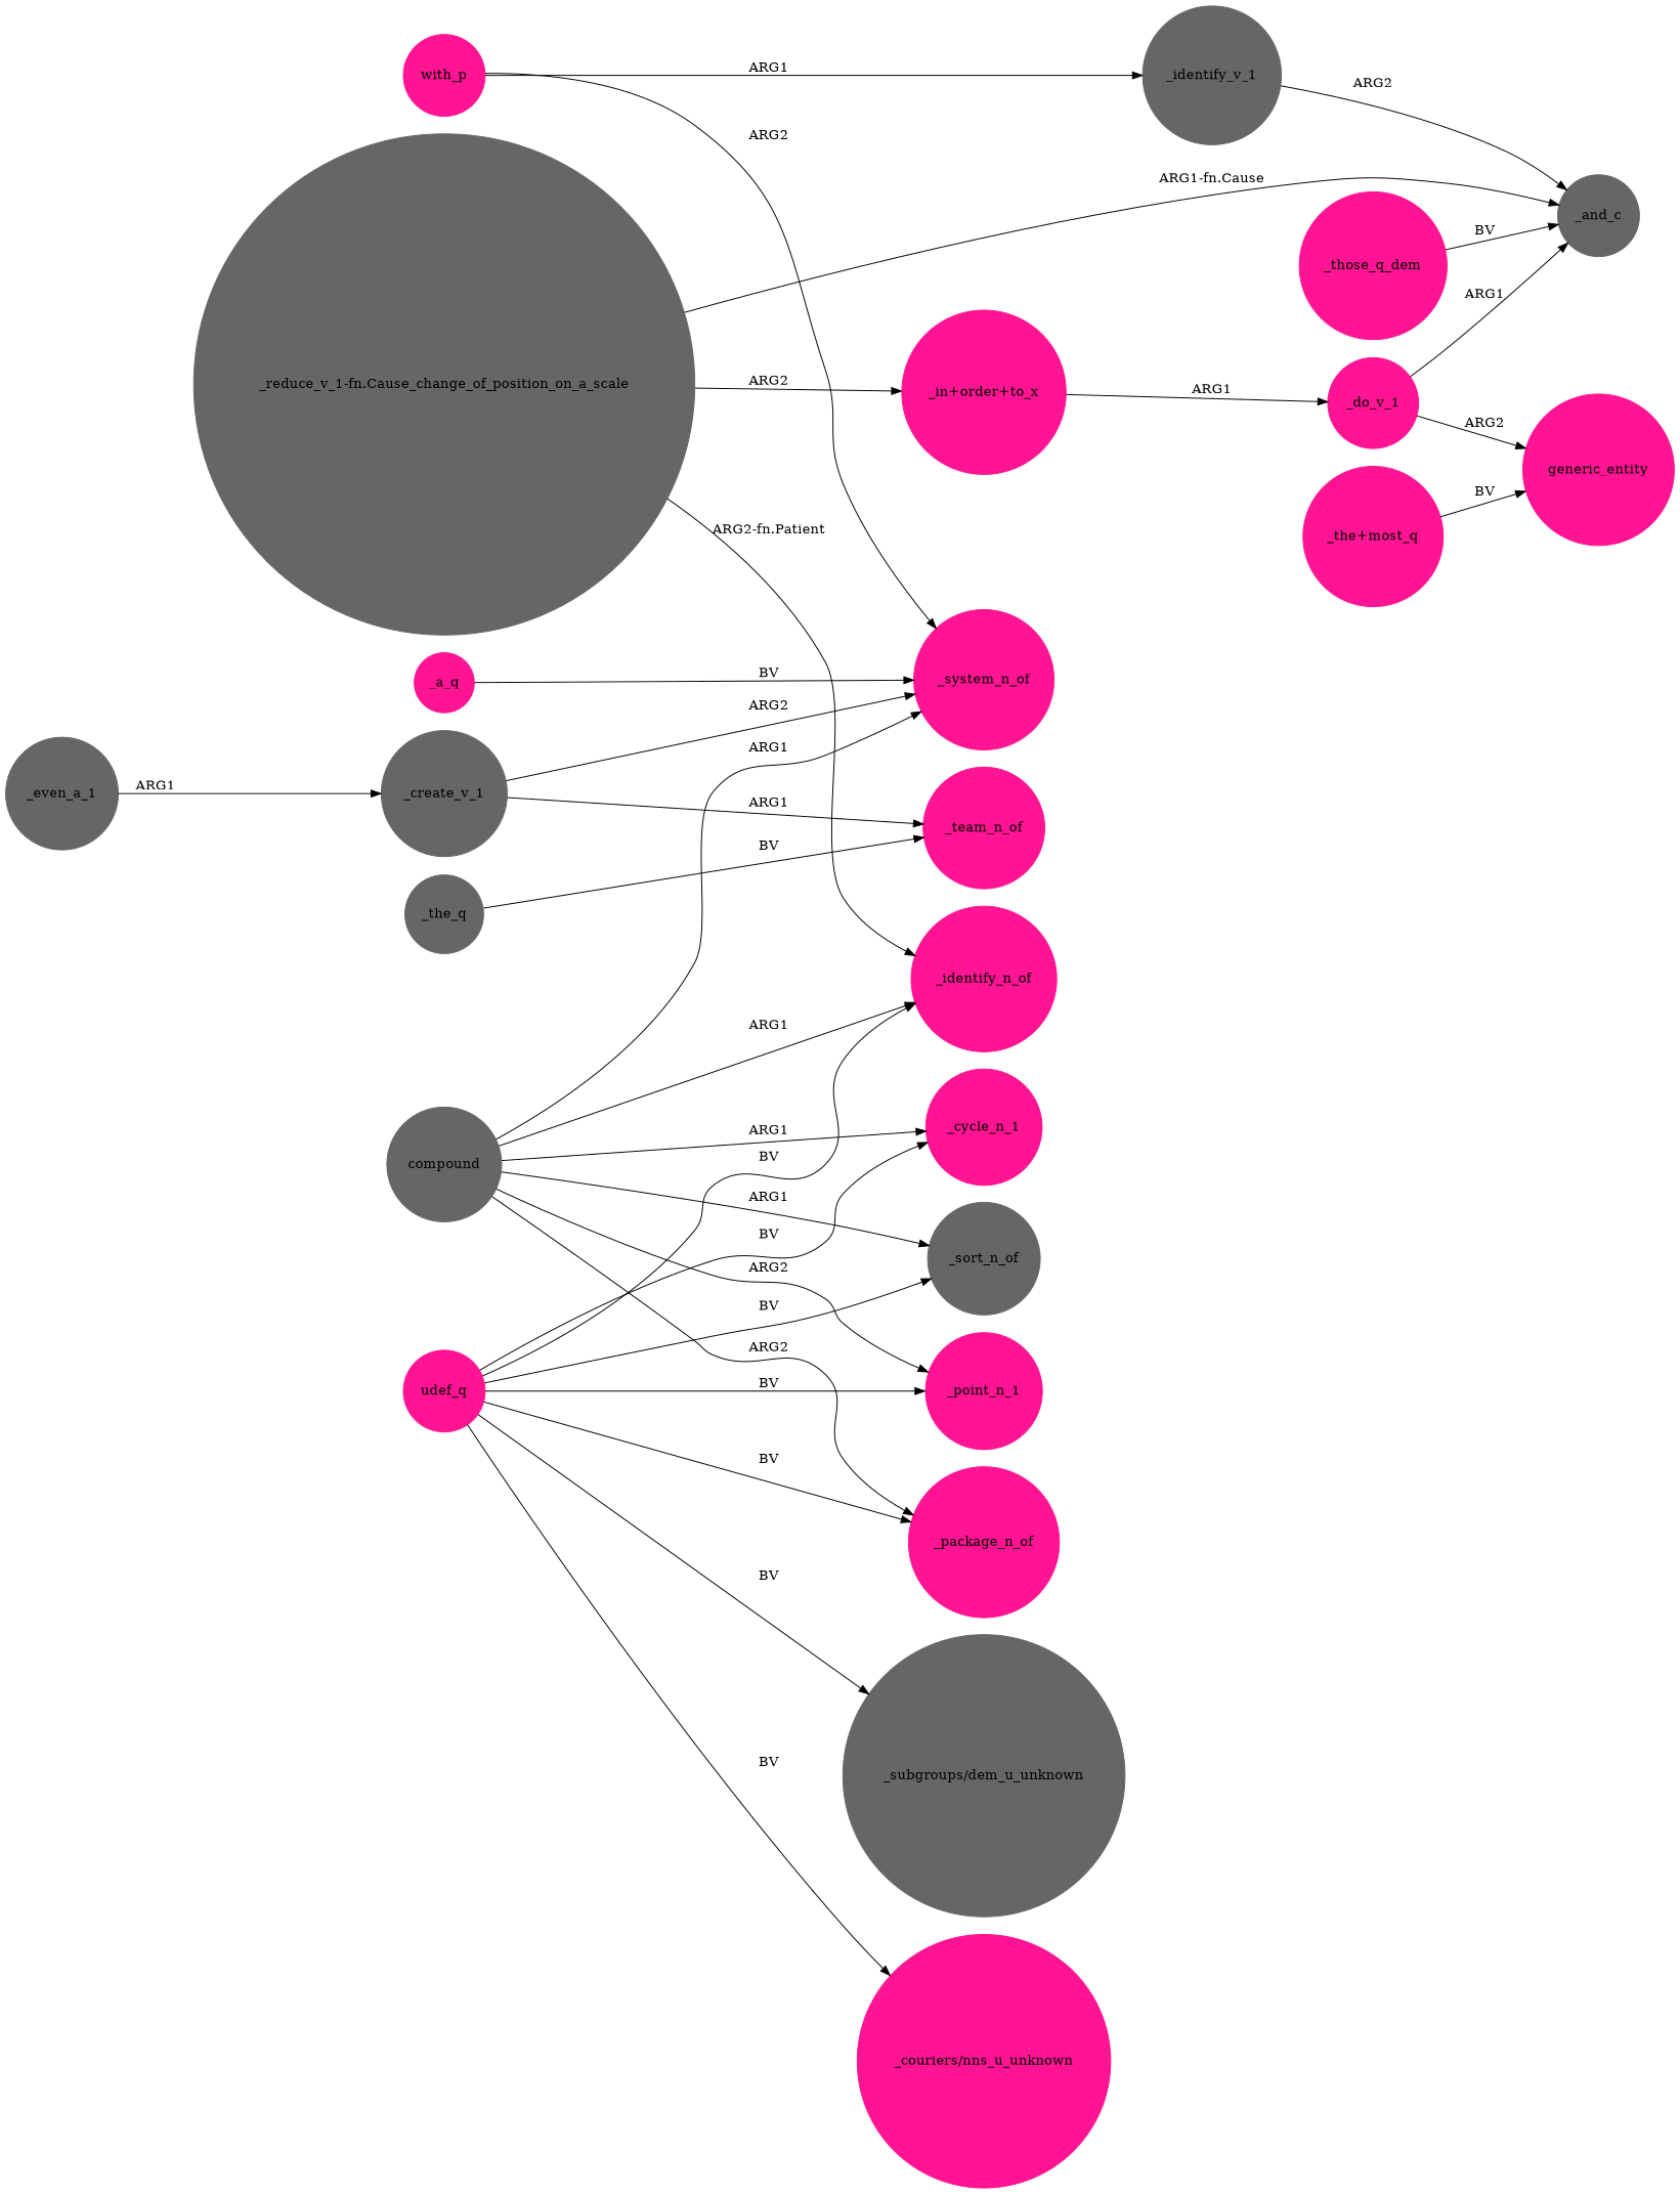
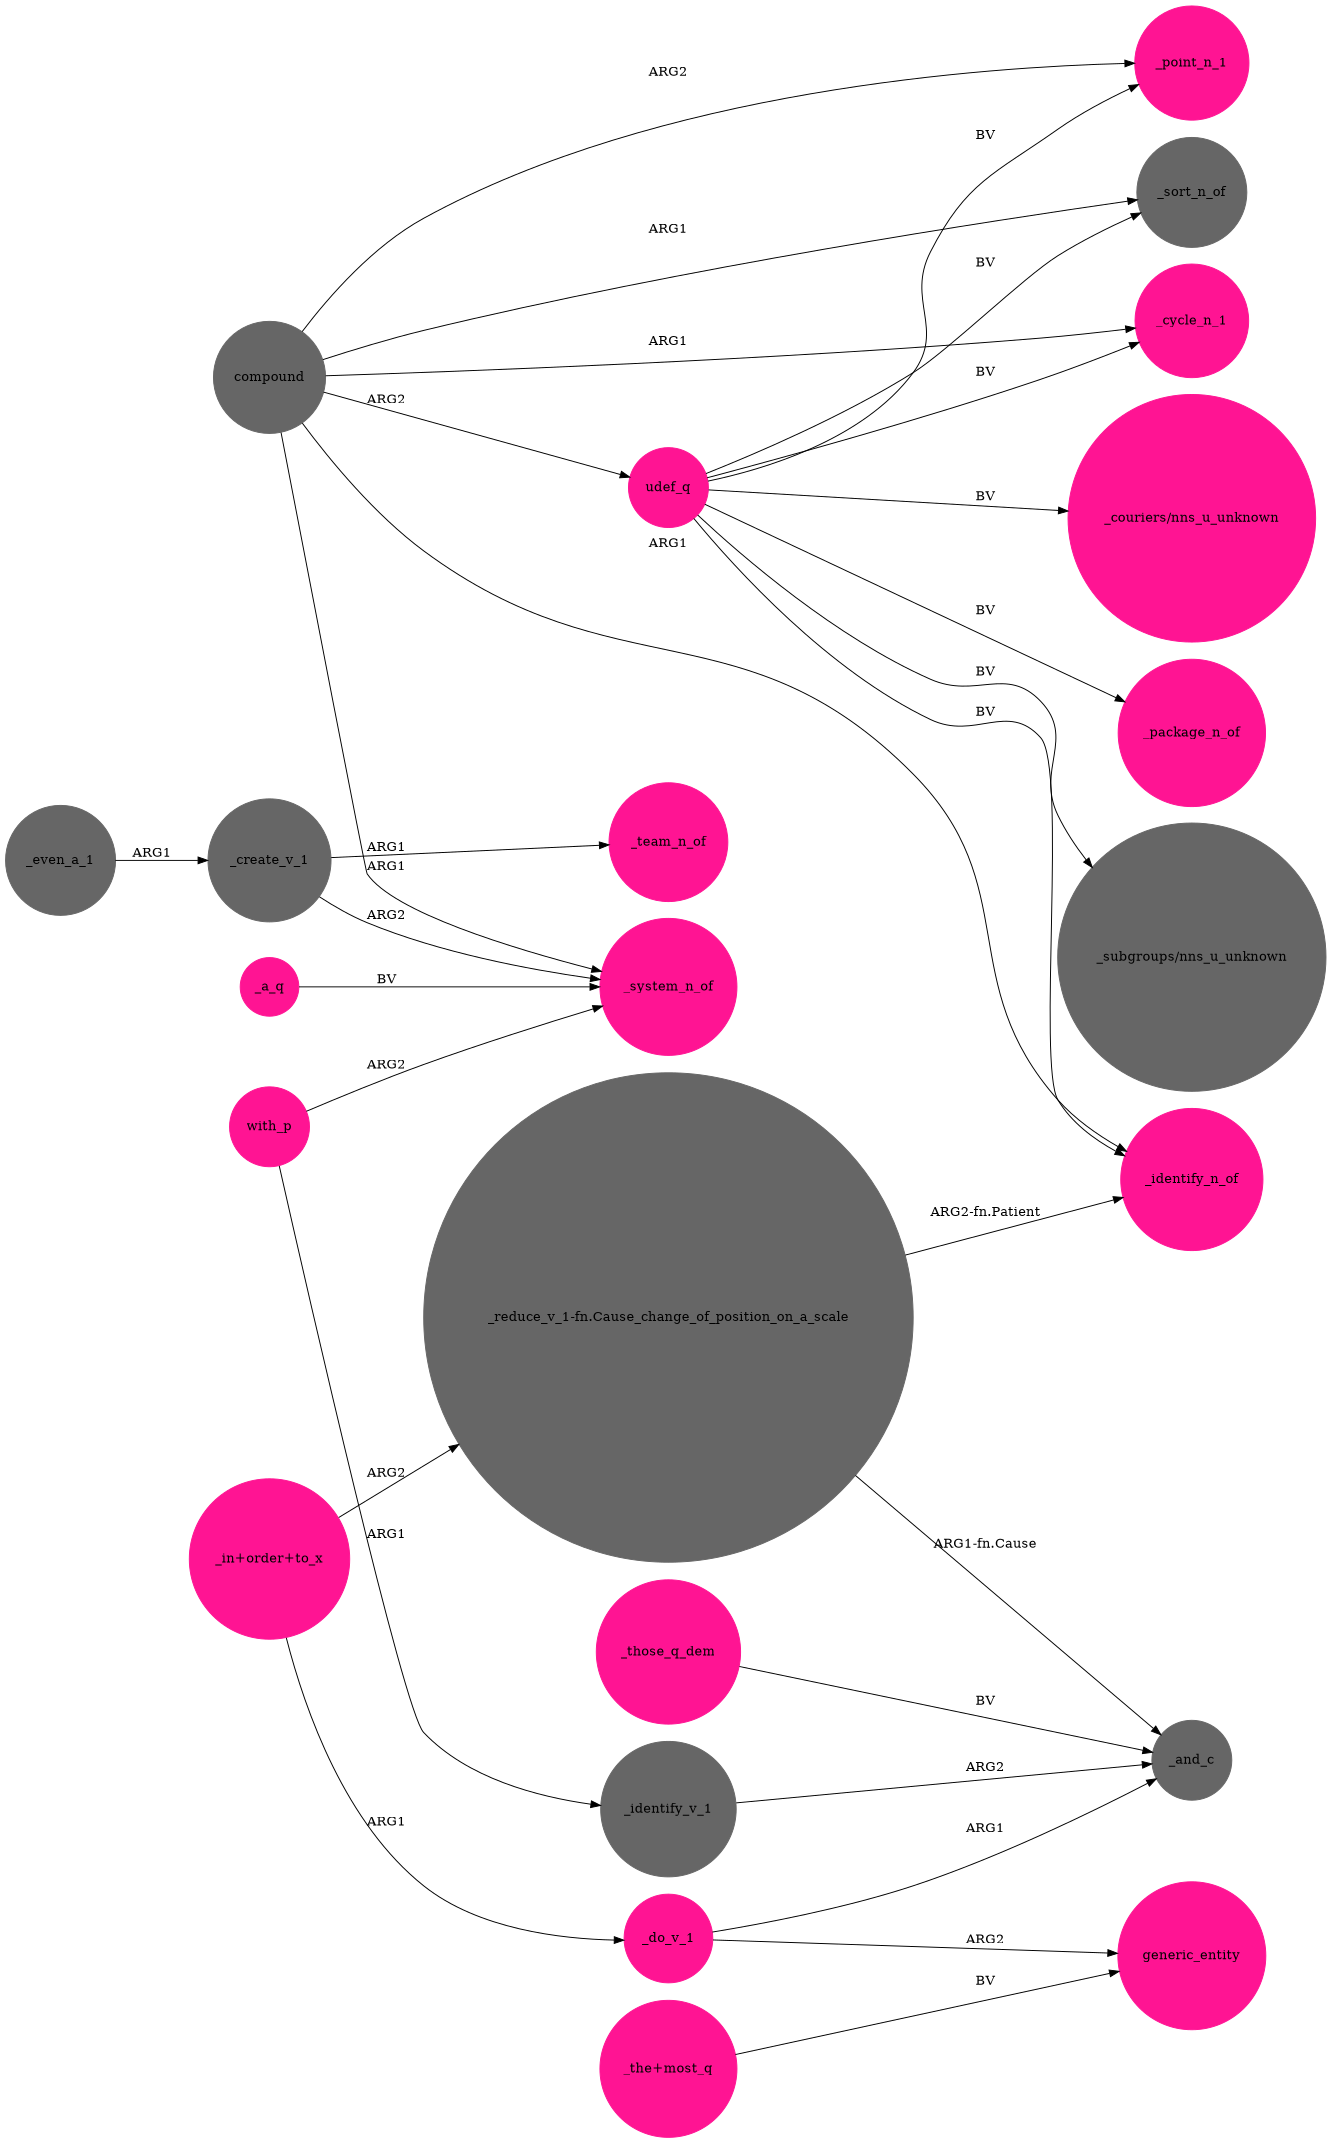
  digraph {
    rankdir=LR
    node [color=deeppink shape=circle style=filled]
    _even_a_1 [color=gray40]
    _create_v_1 [color=gray40]
    _system_n_of
    _team_n_of
    "_reduce_v_1-fn.Cause_change_of_position_on_a_scale" [color=gray40]
    n6 [label=_identify_n_of]
    _and_c [color=gray40]
    "_in+order+to_x"
    _do_v_1
    generic_entity
    compound [color=gray40]
    _sort_n_of [color=gray40]
    _cycle_n_1
    _point_n_1
    _package_n_of
    with_p
    _identify_v_1 [color=gray40]
    udef_q
-   "_subgroups/nns_u_unknown" [color=gray40 label="_subgroups/dem_u_unknown"]
+   "_subgroups/nns_u_unknown" [color=gray40]
    "_couriers/nns_u_unknown"
    _those_q_dem
    _a_q
-   _the_q [color=gray40]
    "_the+most_q"
    _even_a_1 -> _create_v_1 [label=ARG1]
    _create_v_1 -> _system_n_of [label=ARG2]
    _create_v_1 -> _team_n_of [label=ARG1]
    "_reduce_v_1-fn.Cause_change_of_position_on_a_scale" -> n6 [label="ARG2-fn.Patient"]
    "_reduce_v_1-fn.Cause_change_of_position_on_a_scale" -> _and_c [label="ARG1-fn.Cause"]
-   "_reduce_v_1-fn.Cause_change_of_position_on_a_scale" -> "_in+order+to_x" [label=ARG2]
+   "_in+order+to_x" -> "_reduce_v_1-fn.Cause_change_of_position_on_a_scale" [label=ARG2]
    "_in+order+to_x" -> _do_v_1 [label=ARG1]
    _do_v_1 -> _and_c [label=ARG1]
    _do_v_1 -> generic_entity [label=ARG2]
    compound -> _system_n_of [label=ARG1]
    compound -> n6 [label=ARG1]
    compound -> _sort_n_of [label=ARG1]
    compound -> _cycle_n_1 [label=ARG1]
    compound -> _point_n_1 [label=ARG2]
-   compound -> _package_n_of [label=ARG2]
+   compound -> udef_q [label=ARG2]
    with_p -> _system_n_of [label=ARG2]
    with_p -> _identify_v_1 [label=ARG1]
    _identify_v_1 -> _and_c [label=ARG2]
    udef_q -> n6 [label=BV]
    udef_q -> _sort_n_of [label=BV]
    udef_q -> _cycle_n_1 [label=BV]
    udef_q -> _point_n_1 [label=BV]
    udef_q -> _package_n_of [label=BV]
    udef_q -> "_subgroups/nns_u_unknown" [label=BV]
    udef_q -> "_couriers/nns_u_unknown" [label=BV]
    _those_q_dem -> _and_c [label=BV]
    _a_q -> _system_n_of [label=BV]
-   _the_q -> _team_n_of [label=BV]
    "_the+most_q" -> generic_entity [label=BV]
  }
